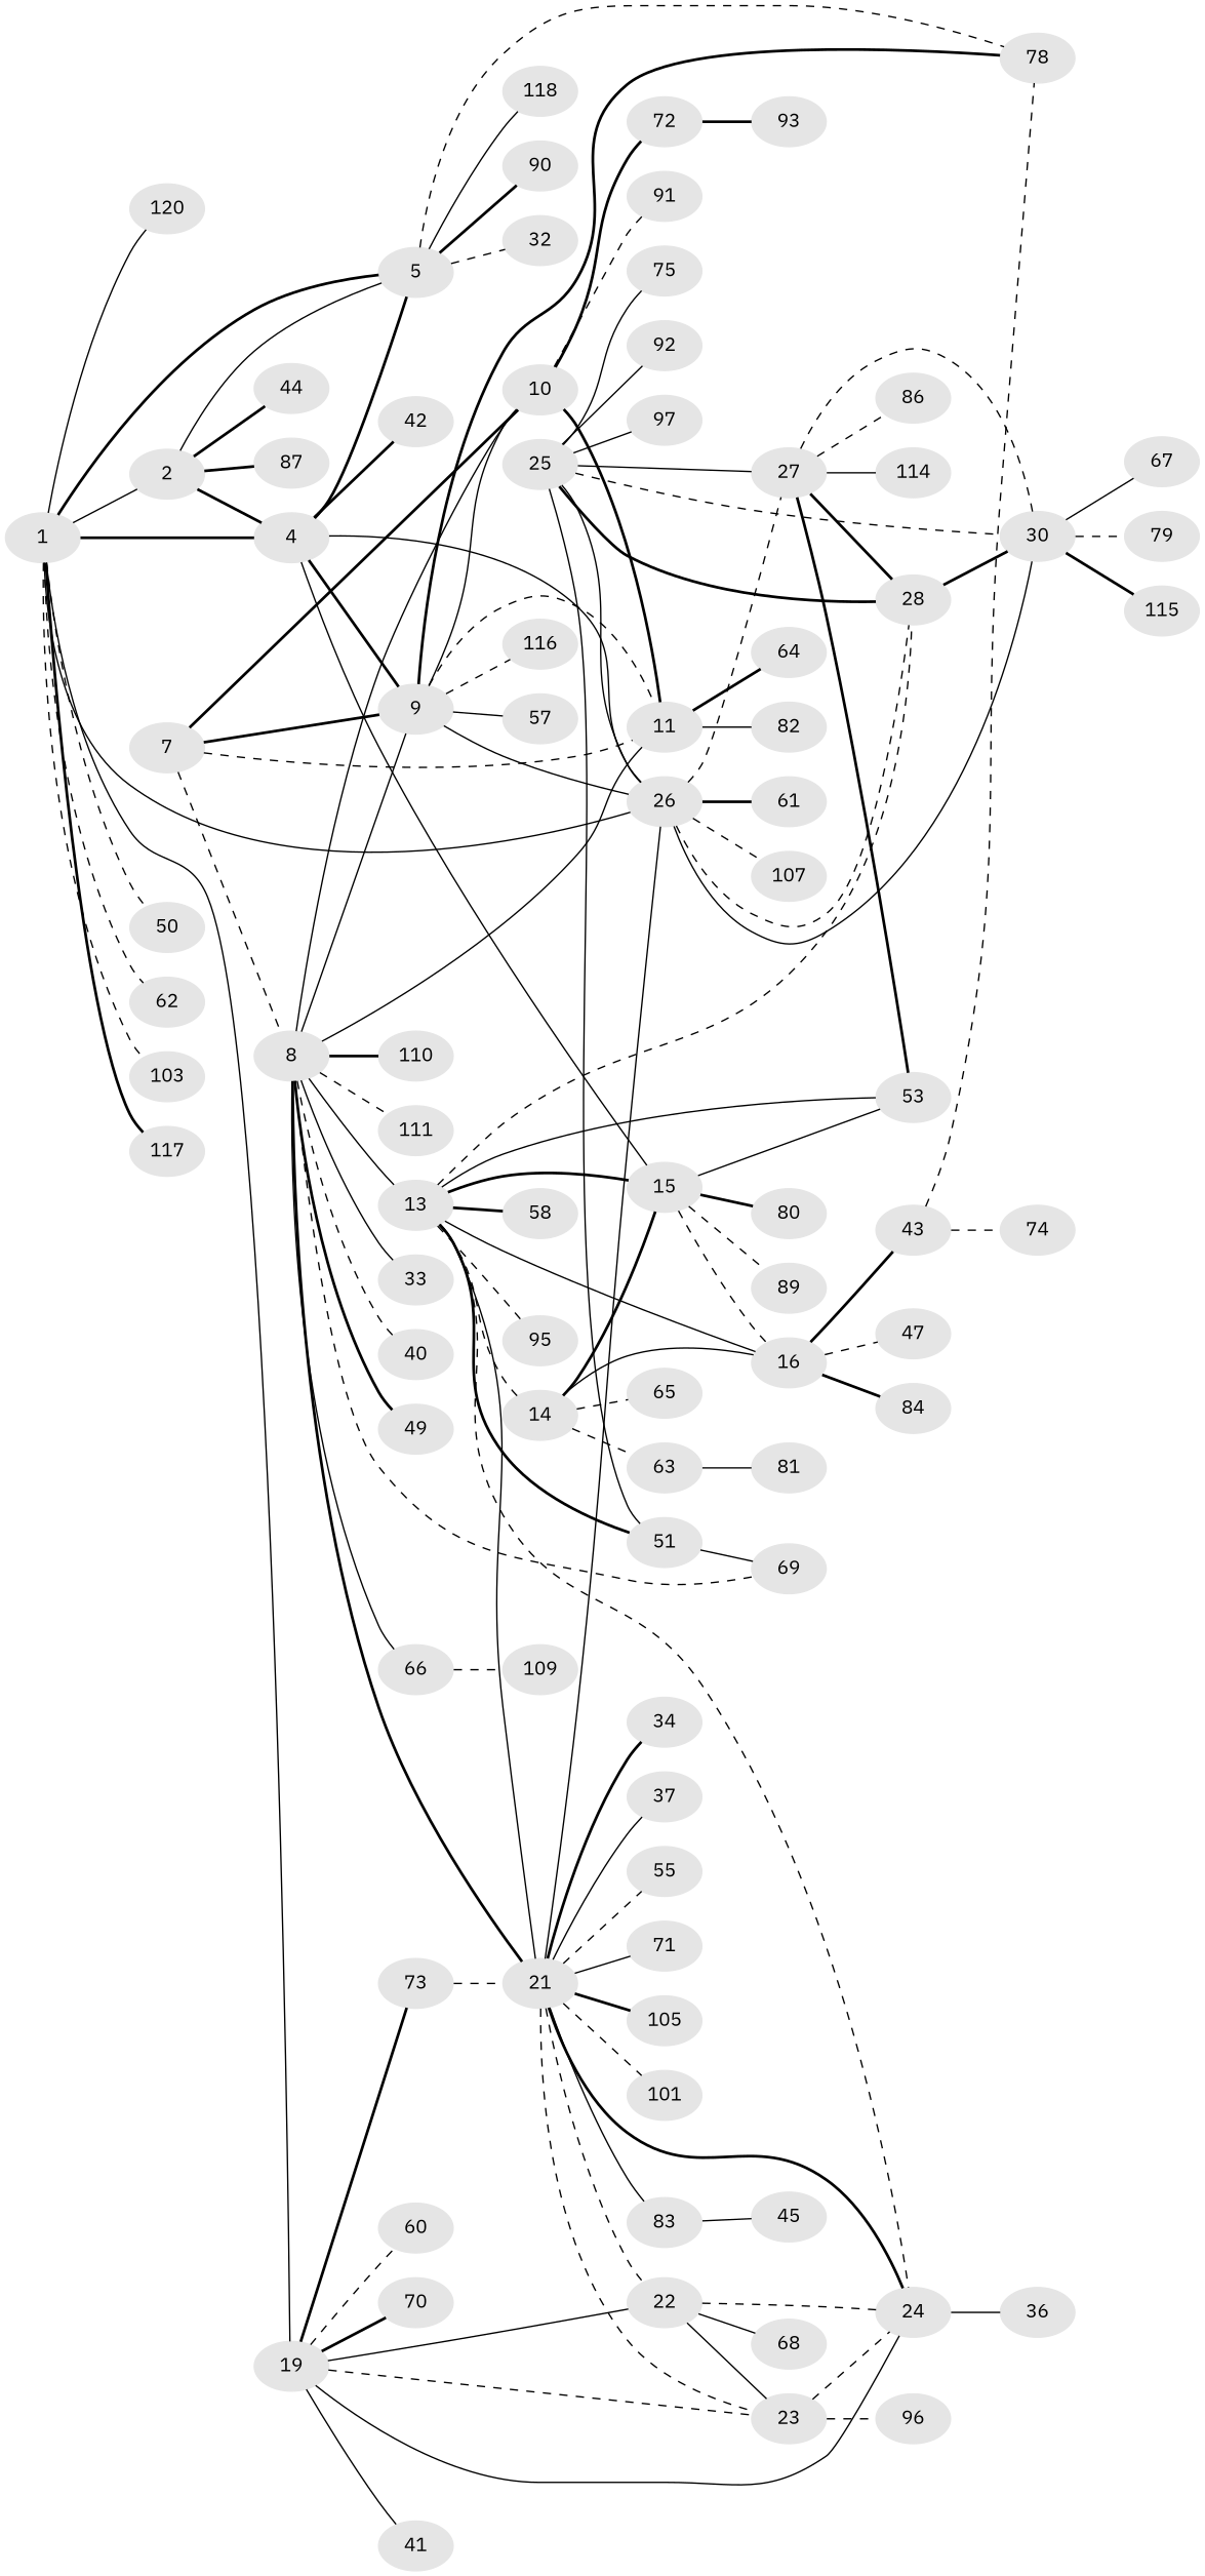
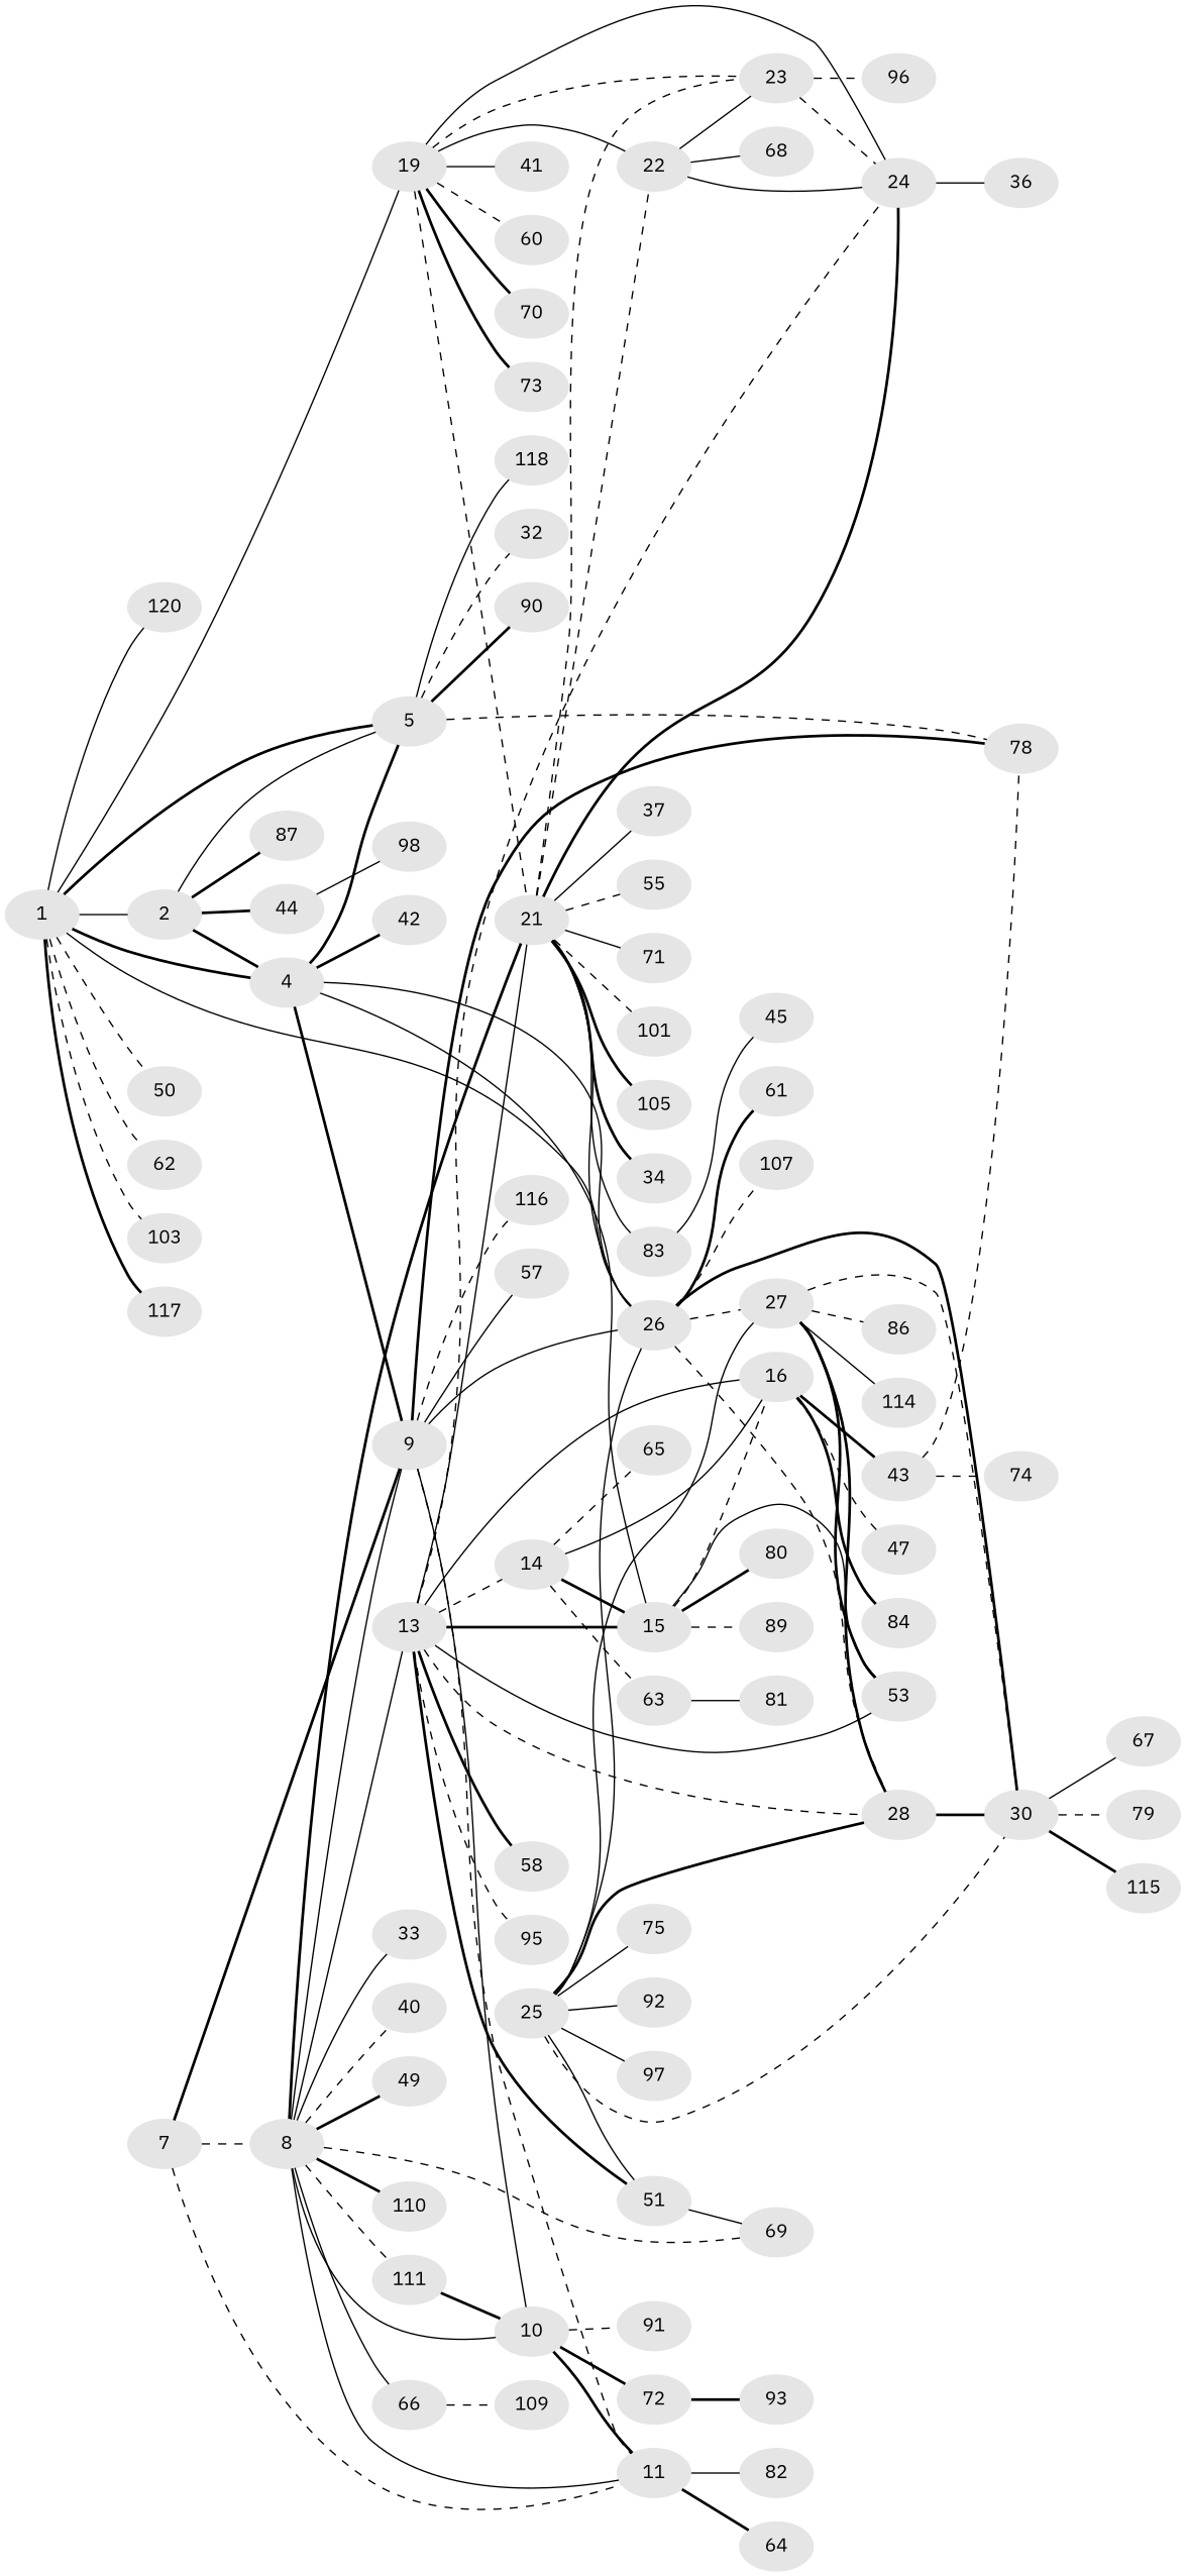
  graph {
    fontname="IBM Plex Sans"
    rankdir=LR
    node [color=gray90 fontname="IBM Plex Sans" style=filled]
    edge [fontname="IBM Plex Sans" style=solid]
    1 [super="+3"]
    2 [super="+6"]
    4 [super="+38"]
    5 [super="+31"]
    19 [super="+20"]
    26 [super="+108"]
    50
    62 [super="+119"]
    103
    117
    120
    44 [super="+104"]
    87
    9 [super="+102"]
    15 [super="+17"]
    42
    32
    78 [super="+113"]
    90
    118
    21 [super="+39"]
    24 [super="+100"]
    22 [super="+59"]
    23 [super="+52"]
    41 [super="+48"]
    60
    70
    73
    28
    27 [super="+35"]
    30 [super="+56"]
    61
    107
+   98
    10 [super="+76"]
    11
    57
    116
    16 [super="+77"]
    53 [super="+94"]
    80
    89
    7 [super="+99"]
    8 [super="+12"]
    13 [super="+18"]
    33
    40
    49
    66
    69 [super="+106"]
    110
    111
    72
    91
    64
    82
    14 [super="+47"]
    51
    58
    n60 [label=95]
    34
    37
    55
    71
    83
    101
    105
    109
    93
    63
    65
    43 [super="+54"]
    n73 [label=47]
    84
    36
    81 [super="+112"]
    74
    68
    96
    45
    25 [super="+29"]
    75 [super="+88"]
    92 [super="+95"]
    97
    86
    114
    67
    79
    115
    1 -- 2 [weight=4]
    1 -- 4 [style=bold weight=2]
    1 -- 5 [style=bold weight=2]
    1 -- 19
    1 -- 26
    1 -- 50 [style=dashed]
    1 -- 62 [style=dashed]
    1 -- 103 [style=dashed]
    1 -- 117 [style=bold]
    1 -- 120
    2 -- 4 [style=bold weight=2]
    2 -- 5 [weight=2]
    2 -- 44 [style=bold]
    2 -- 87 [style=bold]
    4 -- 5 [style=bold]
    4 -- 26
    4 -- 9 [style=bold]
    4 -- 15
    4 -- 42 [style=bold]
    5 -- 32 [style=dashed]
    5 -- 78 [style=dashed]
    5 -- 90 [style=bold]
    5 -- 118
-   73 -- 21 [style=dashed weight=2]
+   19 -- 21 [style=dashed weight=2]
    19 -- 24 [weight=2]
    19 -- 22 [weight=2]
    19 -- 23 [style=dashed weight=2]
    19 -- 41
    19 -- 60 [style=dashed]
    19 -- 70 [style=bold]
    19 -- 73 [style=bold]
    26 -- 28 [style=dashed]
    26 -- 27 [style=dashed]
-   26 -- 30
+   26 -- 30 [style=bold]
    26 -- 61 [style=bold]
    26 -- 107 [style=dashed]
+   44 -- 98
    9 -- 26
    9 -- 78 [style=bold]
    9 -- 10
    9 -- 11 [style=dashed]
    9 -- 57
    9 -- 116 [style=dashed]
    15 -- 16 [style=dashed weight=2]
    15 -- 53
    15 -- 80 [style=bold]
    15 -- 89 [style=dashed]
    21 -- 26
    21 -- 24 [style=bold]
    21 -- 22 [style=dashed]
    21 -- 23 [style=dashed]
    21 -- 34 [style=bold]
    21 -- 37
    21 -- 55 [style=dashed]
    21 -- 71
    21 -- 83
    21 -- 101 [style=dashed]
    21 -- 105 [style=bold]
    24 -- 36
-   22 -- 24 [style=dashed]
+   22 -- 24
    22 -- 23
    22 -- 68
    23 -- 24 [style=dashed]
    23 -- 96 [style=dashed]
    28 -- 30 [style=bold]
    27 -- 28 [style=bold]
    27 -- 30 [style=dashed]
    27 -- 53 [style=bold]
    27 -- 86 [style=dashed]
    27 -- 114
    30 -- 67
    30 -- 79 [style=dashed]
    30 -- 115 [style=bold]
    10 -- 11 [style=bold]
    10 -- 72 [style=bold]
    10 -- 91 [style=dashed]
    11 -- 64 [style=bold]
    11 -- 82
    16 -- 43 [style=bold]
    16 -- n73 [style=dashed]
    16 -- 84 [style=bold]
    7 -- 9 [style=bold]
-   7 -- 10 [style=bold]
+   111 -- 10 [style=bold]
    7 -- 11 [style=dashed]
    7 -- 8 [style=dashed weight=2]
    8 -- 9 [weight=2]
    8 -- 21 [style=bold]
    8 -- 10 [weight=2]
    8 -- 11 [weight=2]
    8 -- 13
    8 -- 33
    8 -- 40 [style=dashed]
    8 -- 49 [style=bold]
    8 -- 66
    8 -- 69 [style=dashed]
    8 -- 110 [style=bold]
    8 -- 111 [style=dashed]
    13 -- 15 [style=bold weight=4]
    13 -- 21
    13 -- 24 [style=dashed]
    13 -- 28 [style=dashed]
    13 -- 16 [weight=2]
    13 -- 53
    13 -- 14 [style=dashed weight=2]
    13 -- 51 [style=bold]
    13 -- 58 [style=bold]
    13 -- n60 [style=dashed]
    66 -- 109 [style=dashed]
    72 -- 93 [style=bold]
    14 -- 15 [style=bold weight=2]
    14 -- 16
    14 -- 63 [style=dashed]
    14 -- 65 [style=dashed]
    51 -- 69
    83 -- 45
    63 -- 81
    43 -- 78 [style=dashed]
    43 -- 74 [style=dashed]
    25 -- 26 [weight=2]
    25 -- 28 [style=bold weight=2]
    25 -- 27 [weight=2]
    25 -- 30 [style=dashed weight=2]
    25 -- 51
    25 -- 75
    25 -- 92
    25 -- 97
  }
